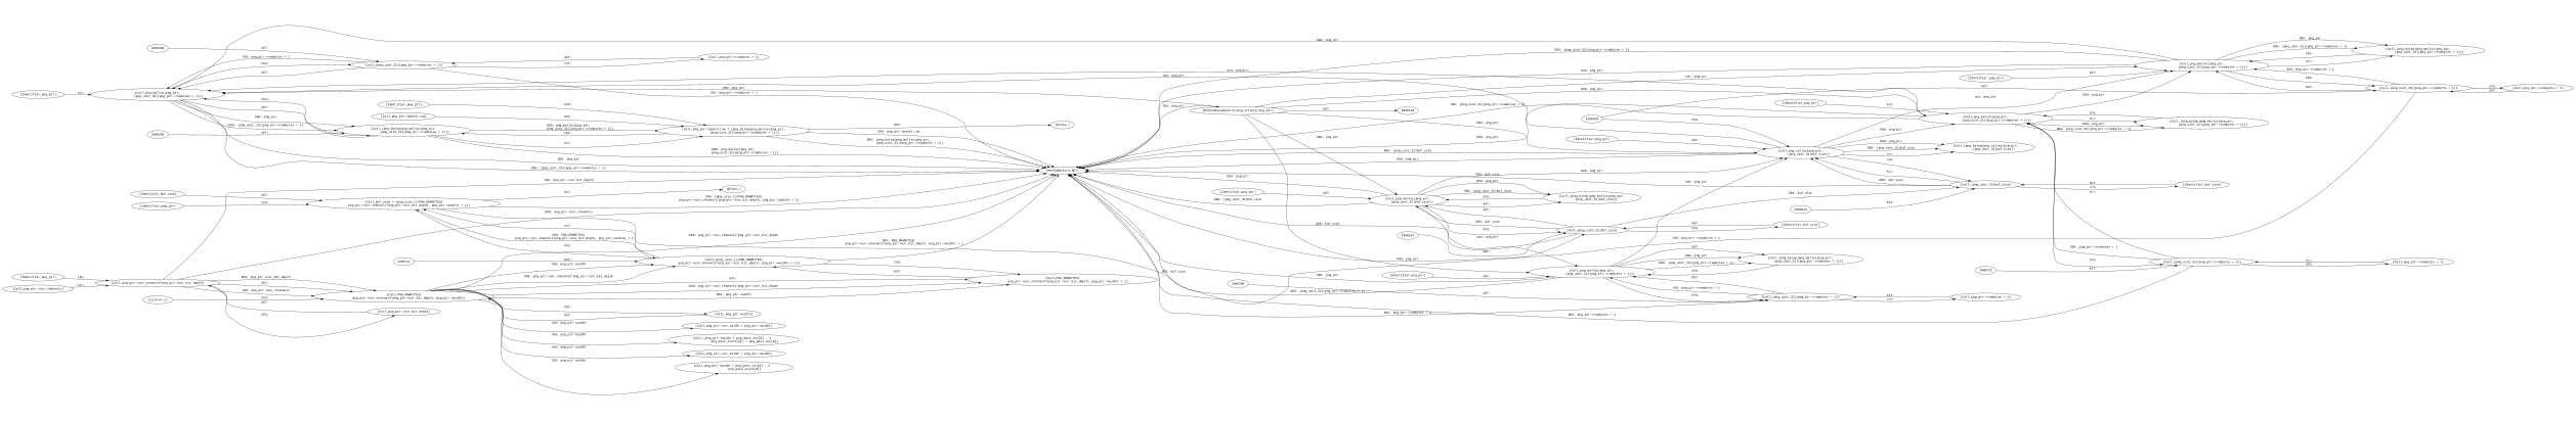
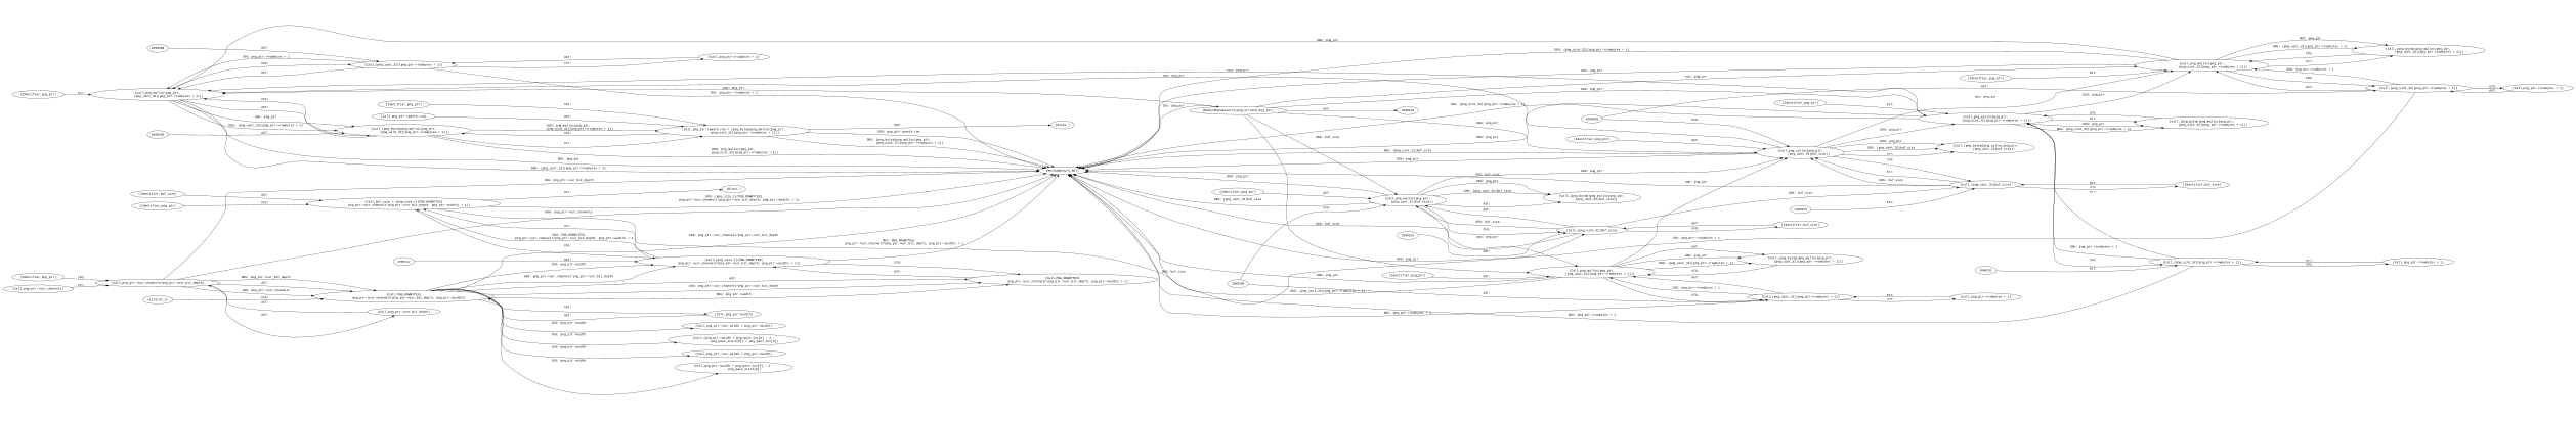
  digraph {
    fontname="Liberation Mono"
    rankdir=LR
    node [fontname="Liberation Mono"]
    edge [fontname="Liberation Mono"]
    n1 [label="(Call,png_malloc(png_ptr,\n            (png_uint_32)(png_ptr->rowbytes + 1)))"]
    n2 [label="(Call,(png_uint_32)(png_ptr->rowbytes + 1))"]
    n3 [label="(Call,(png_bytep)png_malloc(png_ptr,\n            (png_uint_32)(png_ptr->rowbytes + 1)))"]
    n4 [label="(MethodReturn,RET)"]
    n5 [label="(Call,png_ptr->rowbytes + 1)"]
    n6 [label="(Call,png_ptr->paeth_row = (png_bytep)png_malloc(png_ptr,\n            (png_uint_32)(png_ptr->rowbytes + 1)))"]
    n7 [label="(MethodParameterIn,png_structp png_ptr)"]
    n8 [label="(Call,png_malloc(png_ptr,\n            (png_uint_32)(png_ptr->rowbytes + 1)))"]
    n9 [label="(Call,(png_uint_32)(png_ptr->rowbytes + 1))"]
    n10 [label="(Call,png_malloc(png_ptr,\n            (png_uint_32)(png_ptr->rowbytes + 1)))"]
    n11 [label="(Call,(png_bytep)png_malloc(png_ptr,\n            (png_uint_32)(png_ptr->rowbytes + 1)))"]
    n12 [label="(Call,png_ptr->rowbytes + 1)"]
    n13 [label="(Call,(png_uint_32)(png_ptr->rowbytes + 1))"]
    n14 [label="(Call,(png_bytep)png_malloc(png_ptr,\n            (png_uint_32)(png_ptr->rowbytes + 1)))"]
    n15 [label="(Call,png_calloc(png_ptr,\n         (png_uint_32)buf_size))"]
    n16 [label="(Call,(png_uint_32)buf_size)"]
    n17 [label="(Call,(png_bytep)png_calloc(png_ptr,\n         (png_uint_32)buf_size))"]
    n18 [label="(Identifier,buf_size)"]
    n19 [label="(Call,png_malloc(png_ptr,\n         (png_uint_32)(png_ptr->rowbytes + 1)))"]
    n20 [label="(Call,(png_uint_32)(png_ptr->rowbytes + 1))"]
    n21 [label="(Call,(png_bytep)png_malloc(png_ptr,\n         (png_uint_32)(png_ptr->rowbytes + 1)))"]
    n22 [label="(Call,png_ptr->rowbytes + 1)"]
    n23 [label="(Call,png_malloc(png_ptr,\n     (png_uint_32)buf_size))"]
    n24 [label="(Call,(png_uint_32)buf_size)"]
    n25 [label="(Call,(png_bytep)png_malloc(png_ptr,\n     (png_uint_32)buf_size))"]
    n26 [label="(Identifier,buf_size)"]
    1000110
    n28 [label="(Call,buf_size = (png_size_t)(PNG_ROWBYTES(\n      png_ptr->usr_channels*png_ptr->usr_bit_depth, png_ptr->width) + 1))"]
    n29 [label="(Call,(png_size_t)(PNG_ROWBYTES(\n      png_ptr->usr_channels*png_ptr->usr_bit_depth, png_ptr->width) + 1))"]
    n30 [label="(Block,)"]
    n31 [label="(Call,PNG_ROWBYTES(\n      png_ptr->usr_channels*png_ptr->usr_bit_depth, png_ptr->width) + 1)"]
    n32 [label="(Call,PNG_ROWBYTES(\n      png_ptr->usr_channels*png_ptr->usr_bit_depth, png_ptr->width))"]
    n33 [label="(Call,png_ptr->width)"]
    n34 [label="(Call,png_ptr->usr_width = png_ptr->width)"]
    n35 [label="(Call,(png_ptr->width + png_pass_inc[0] - 1 -\n            png_pass_start[0]) / png_pass_inc[0])"]
    n36 [label="(Call,png_ptr->usr_width = png_ptr->width)"]
    n37 [label="(Call,png_ptr->width + png_pass_inc[0] - 1 -\n            png_pass_start[0])"]
    n38 [label="(Call,png_ptr->usr_channels*png_ptr->usr_bit_depth)"]
    n39 [label="(Call,png_ptr->usr_bit_depth)"]
    n40 [label="(Call,png_ptr->rowbytes + 1)"]
    n41 [label="(Block,)"]
    n42 [label="(Call,png_ptr->paeth_row)"]
    n43 [label="(Identifier,png_ptr)"]
    n44 [label="(Call,png_ptr->usr_channels)"]
    n45 [label="(Identifier,png_ptr)"]
    n46 [label="(Identifier,png_ptr)"]
    n47 [label="(Identifier,png_ptr)"]
    n48 [label="(Identifier,png_ptr)"]
    n49 [label="(Literal,1)"]
    n50 [label="(Identifier,png_ptr)"]
    n51 [label="(Identifier,png_ptr)"]
    n52 [label="(Identifier,png_ptr)"]
    n53 [label="(Identifier,buf_size)"]
    n54 [label="(Identifier,png_ptr)"]
    1000155
    1000132
    1000180
    1000213
    1000231
    1000260
    1000289
    1000285
    n1 -> n2 [label="CFG: "]
    n1 -> n3 [label="AST: "]
    n1 -> n3 [label="DDG: png_ptr"]
    n1 -> n3 [label="DDG: (png_uint_32)(png_ptr->rowbytes + 1)"]
    n1 -> n4 [label="DDG: png_ptr"]
    n1 -> n4 [label="DDG: (png_uint_32)(png_ptr->rowbytes + 1)"]
    n2 -> n1 [label="AST: "]
    n2 -> n1 [label="DDG: png_ptr->rowbytes + 1"]
    n2 -> n4 [label="DDG: png_ptr->rowbytes + 1"]
    n2 -> n5 [label="CFG: "]
    n3 -> n1 [label="CFG: "]
    n3 -> n4 [label="DDG: png_malloc(png_ptr,\n            (png_uint_32)(png_ptr->rowbytes + 1))"]
    n3 -> n6 [label="AST: "]
    n3 -> n6 [label="DDG: png_malloc(png_ptr,\n            (png_uint_32)(png_ptr->rowbytes + 1))"]
    n4 -> n7 [label="DDG: png_ptr"]
    n5 -> n2 [label="AST: "]
    n6 -> n3 [label="CFG: "]
    n6 -> n4 [label="DDG: (png_bytep)png_malloc(png_ptr,\n            (png_uint_32)(png_ptr->rowbytes + 1))"]
    n6 -> n4 [label="DDG: png_ptr->paeth_row"]
    n6 -> n41 [label="AST: "]
    n7 -> n1 [label="DDG: png_ptr"]
    n7 -> n8 [label="DDG: png_ptr"]
    n7 -> n10 [label="DDG: png_ptr"]
    n7 -> n15 [label="DDG: png_ptr"]
    n7 -> n19 [label="DDG: png_ptr"]
-   n7 -> n23 [label="DDG: png_ptr"]
+   n7 -> n23 [label="DDG: buf_size"]
    n7 -> 1000110 [label="AST: "]
    n8 -> n1 [label="DDG: png_ptr"]
    n8 -> n4 [label="DDG: png_ptr"]
    n8 -> n4 [label="DDG: (png_uint_32)(png_ptr->rowbytes + 1)"]
    n8 -> n9 [label="CFG: "]
    n8 -> n10 [label="DDG: png_ptr"]
    n8 -> n11 [label="AST: "]
    n8 -> n11 [label="DDG: png_ptr"]
    n8 -> n11 [label="DDG: (png_uint_32)(png_ptr->rowbytes + 1)"]
    n9 -> n4 [label="DDG: png_ptr->rowbytes + 1"]
    n9 -> n8 [label="AST: "]
    n9 -> n8 [label="DDG: png_ptr->rowbytes + 1"]
    n9 -> n12 [label="CFG: "]
    n10 -> n1 [label="DDG: png_ptr"]
    n10 -> n4 [label="DDG: (png_uint_32)(png_ptr->rowbytes + 1)"]
    n10 -> n4 [label="DDG: png_ptr"]
    n10 -> n13 [label="CFG: "]
    n10 -> n14 [label="AST: "]
    n10 -> n14 [label="DDG: png_ptr"]
    n10 -> n14 [label="DDG: (png_uint_32)(png_ptr->rowbytes + 1)"]
    n11 -> n8 [label="CFG: "]
    n12 -> n9 [label="AST: "]
    n13 -> n4 [label="DDG: png_ptr->rowbytes + 1"]
    n13 -> n10 [label="AST: "]
    n13 -> n10 [label="DDG: png_ptr->rowbytes + 1"]
    n13 -> n40 [label="CFG: "]
    n14 -> n10 [label="CFG: "]
    n15 -> n1 [label="DDG: png_ptr"]
    n15 -> n4 [label="DDG: (png_uint_32)buf_size"]
    n15 -> n4 [label="DDG: png_ptr"]
    n15 -> n8 [label="DDG: png_ptr"]
    n15 -> n10 [label="DDG: png_ptr"]
    n15 -> n16 [label="CFG: "]
    n15 -> n17 [label="AST: "]
    n15 -> n17 [label="DDG: png_ptr"]
    n15 -> n17 [label="DDG: (png_uint_32)buf_size"]
    n16 -> n4 [label="DDG: buf_size"]
    n16 -> n15 [label="AST: "]
    n16 -> n15 [label="DDG: buf_size"]
    n16 -> n18 [label="CFG: "]
    n18 -> n16 [label="AST: "]
    n19 -> n4 [label="DDG: png_ptr"]
    n19 -> n4 [label="DDG: (png_uint_32)(png_ptr->rowbytes + 1)"]
    n19 -> n15 [label="DDG: png_ptr"]
    n19 -> n20 [label="CFG: "]
    n19 -> n21 [label="AST: "]
    n19 -> n21 [label="DDG: png_ptr"]
    n19 -> n21 [label="DDG: (png_uint_32)(png_ptr->rowbytes + 1)"]
    n20 -> n4 [label="DDG: png_ptr->rowbytes + 1"]
    n20 -> n19 [label="AST: "]
    n20 -> n19 [label="DDG: png_ptr->rowbytes + 1"]
    n20 -> n22 [label="CFG: "]
    n21 -> n19 [label="CFG: "]
    n22 -> n20 [label="AST: "]
    n23 -> n4 [label="DDG: png_ptr"]
    n23 -> n4 [label="DDG: (png_uint_32)buf_size"]
    n23 -> n15 [label="DDG: png_ptr"]
    n23 -> n19 [label="DDG: png_ptr"]
    n23 -> n24 [label="CFG: "]
    n23 -> n25 [label="AST: "]
    n23 -> n25 [label="DDG: png_ptr"]
    n23 -> n25 [label="DDG: (png_uint_32)buf_size"]
    n24 -> n4 [label="DDG: buf_size"]
    n24 -> n16 [label="DDG: buf_size"]
    n24 -> n23 [label="AST: "]
    n24 -> n23 [label="DDG: buf_size"]
    n24 -> n26 [label="CFG: "]
-   n25 -> n23 [label="CFG: "]
+   1000180 -> n23 [label="CFG: "]
    n26 -> n24 [label="AST: "]
    n28 -> n4 [label="DDG: (png_size_t)(PNG_ROWBYTES(\n      png_ptr->usr_channels*png_ptr->usr_bit_depth, png_ptr->width) + 1)"]
    n28 -> n24 [label="DDG: buf_size"]
    n28 -> n29 [label="CFG: "]
    n28 -> n30 [label="AST: "]
    n29 -> n4 [label="DDG: PNG_ROWBYTES(\n      png_ptr->usr_channels*png_ptr->usr_bit_depth, png_ptr->width) + 1"]
    n29 -> n28 [label="AST: "]
    n29 -> n28 [label="DDG: PNG_ROWBYTES(\n      png_ptr->usr_channels*png_ptr->usr_bit_depth, png_ptr->width) + 1"]
    n29 -> n31 [label="CFG: "]
    n31 -> n29 [label="AST: "]
    n32 -> n4 [label="DDG: png_ptr->usr_channels*png_ptr->usr_bit_depth"]
    n32 -> n29 [label="DDG: png_ptr->usr_channels*png_ptr->usr_bit_depth"]
    n32 -> n29 [label="DDG: png_ptr->width"]
    n32 -> n31 [label="AST: "]
    n32 -> n31 [label="DDG: png_ptr->usr_channels*png_ptr->usr_bit_depth"]
    n32 -> n31 [label="DDG: png_ptr->width"]
    n32 -> n33 [label="CFG: "]
    n32 -> n34 [label="DDG: png_ptr->width"]
    n32 -> n35 [label="DDG: png_ptr->width"]
    n32 -> n36 [label="DDG: png_ptr->width"]
    n32 -> n37 [label="DDG: png_ptr->width"]
    n33 -> n32 [label="AST: "]
    n38 -> n4 [label="DDG: png_ptr->usr_bit_depth"]
    n38 -> n4 [label="DDG: png_ptr->usr_channels"]
    n38 -> n32 [label="AST: "]
    n38 -> n32 [label="DDG: png_ptr->usr_channels"]
    n38 -> n32 [label="DDG: png_ptr->usr_bit_depth"]
-   n38 -> n39 [label="CFG: "]
+   n38 -> n39 [label="AST: "]
    n39 -> n38 [label="AST: "]
    n40 -> n13 [label="AST: "]
    n42 -> n6 [label="AST: "]
    n43 -> n23 [label="AST: "]
    n44 -> n38 [label="AST: "]
    n45 -> n10 [label="AST: "]
    n46 -> n8 [label="AST: "]
    n47 -> n1 [label="AST: "]
    n48 -> n15 [label="AST: "]
    n49 -> n32 [label="CFG: "]
    n50 -> n6 [label="CFG: "]
    n51 -> n19 [label="AST: "]
    n52 -> n28 [label="CFG: "]
    n53 -> n28 [label="AST: "]
    n54 -> n38 [label="CFG: "]
    1000155 -> n24 [label="AST: "]
    1000132 -> n29 [label="AST: "]
    1000180 -> n20 [label="AST: "]
    1000213 -> n16 [label="AST: "]
    1000231 -> n9 [label="AST: "]
    1000260 -> n13 [label="AST: "]
    1000260 -> n15 [label="CFG: "]
    1000289 -> n2 [label="AST: "]
    1000285 -> n3 [label="AST: "]
  }
